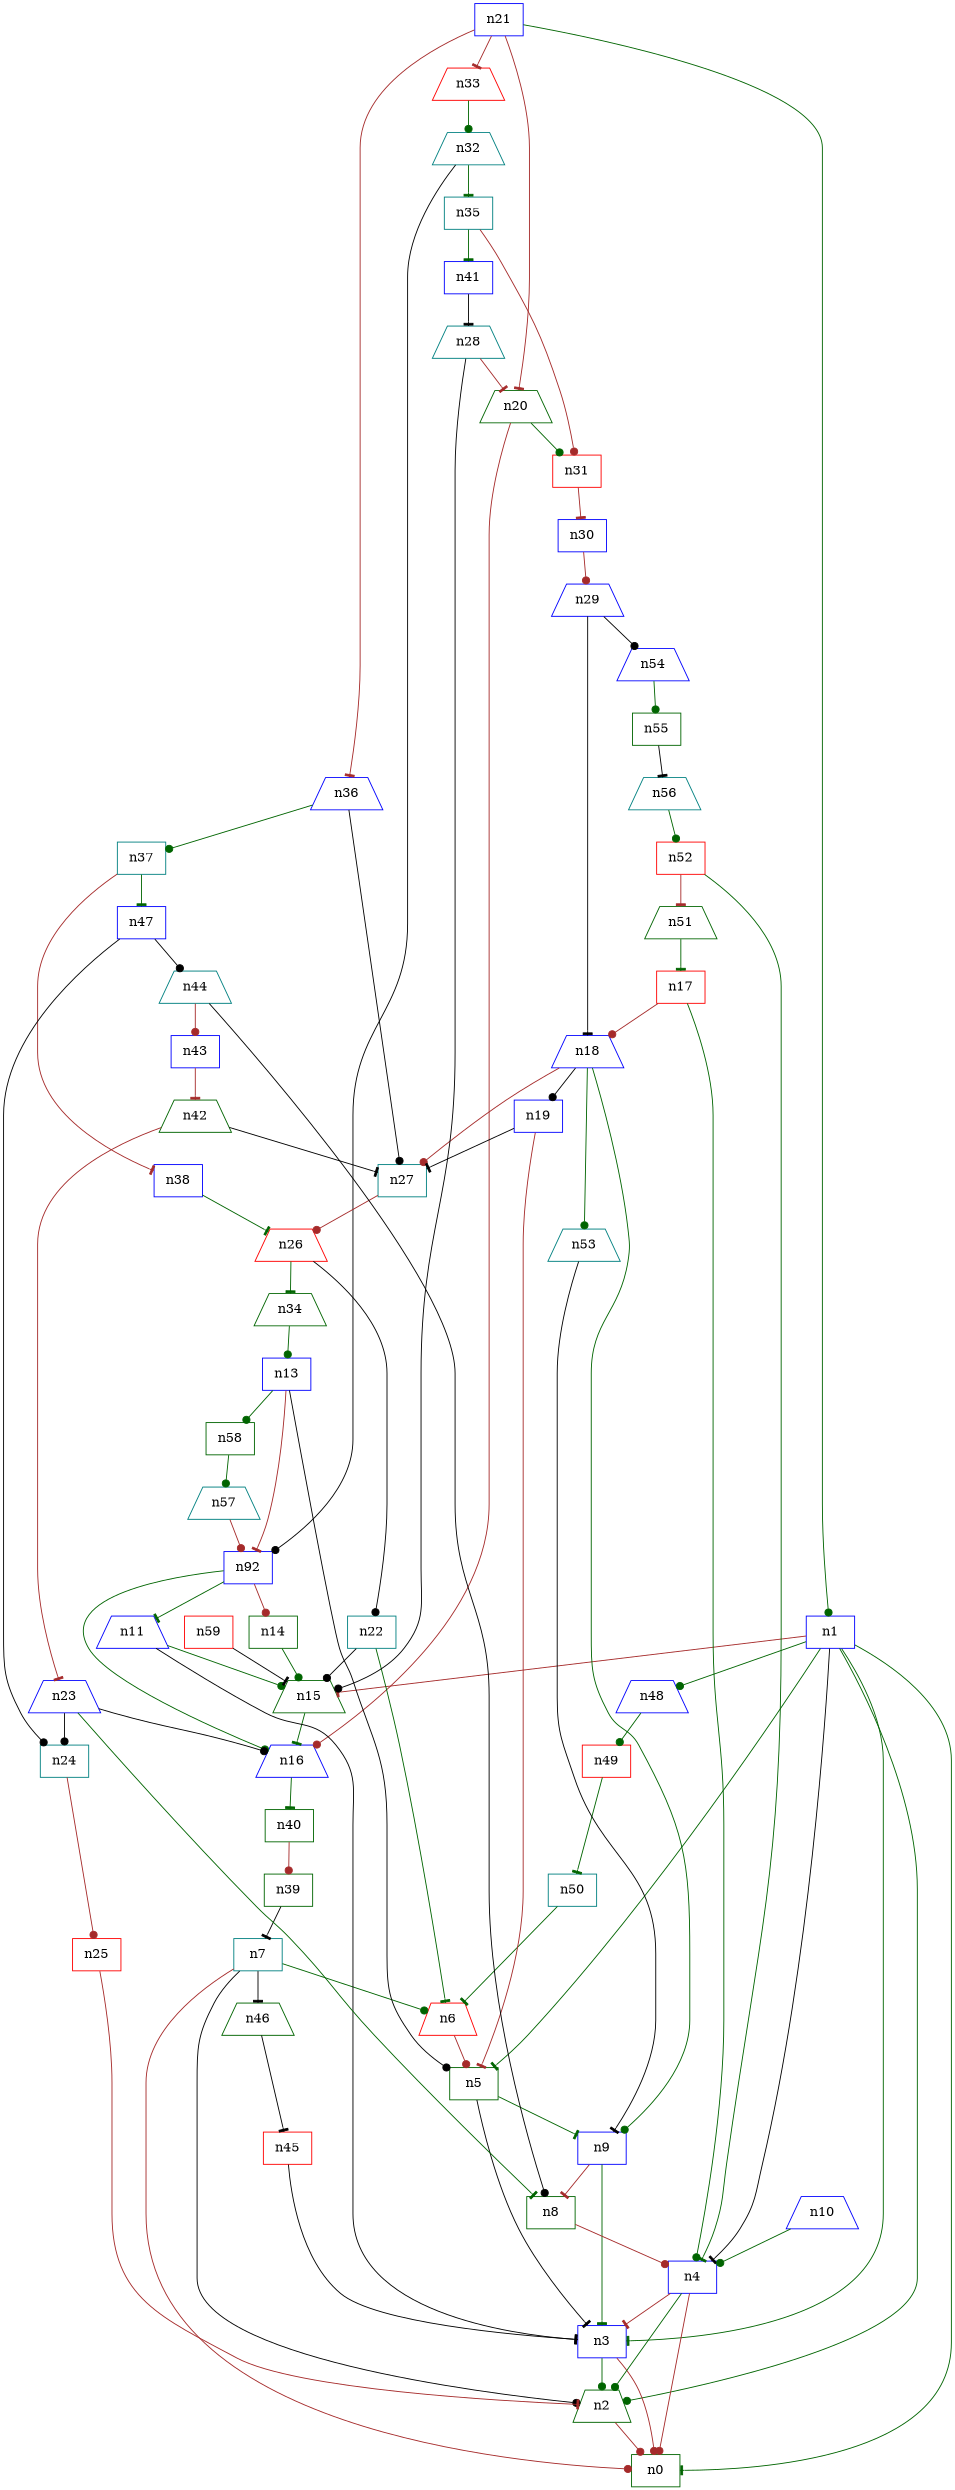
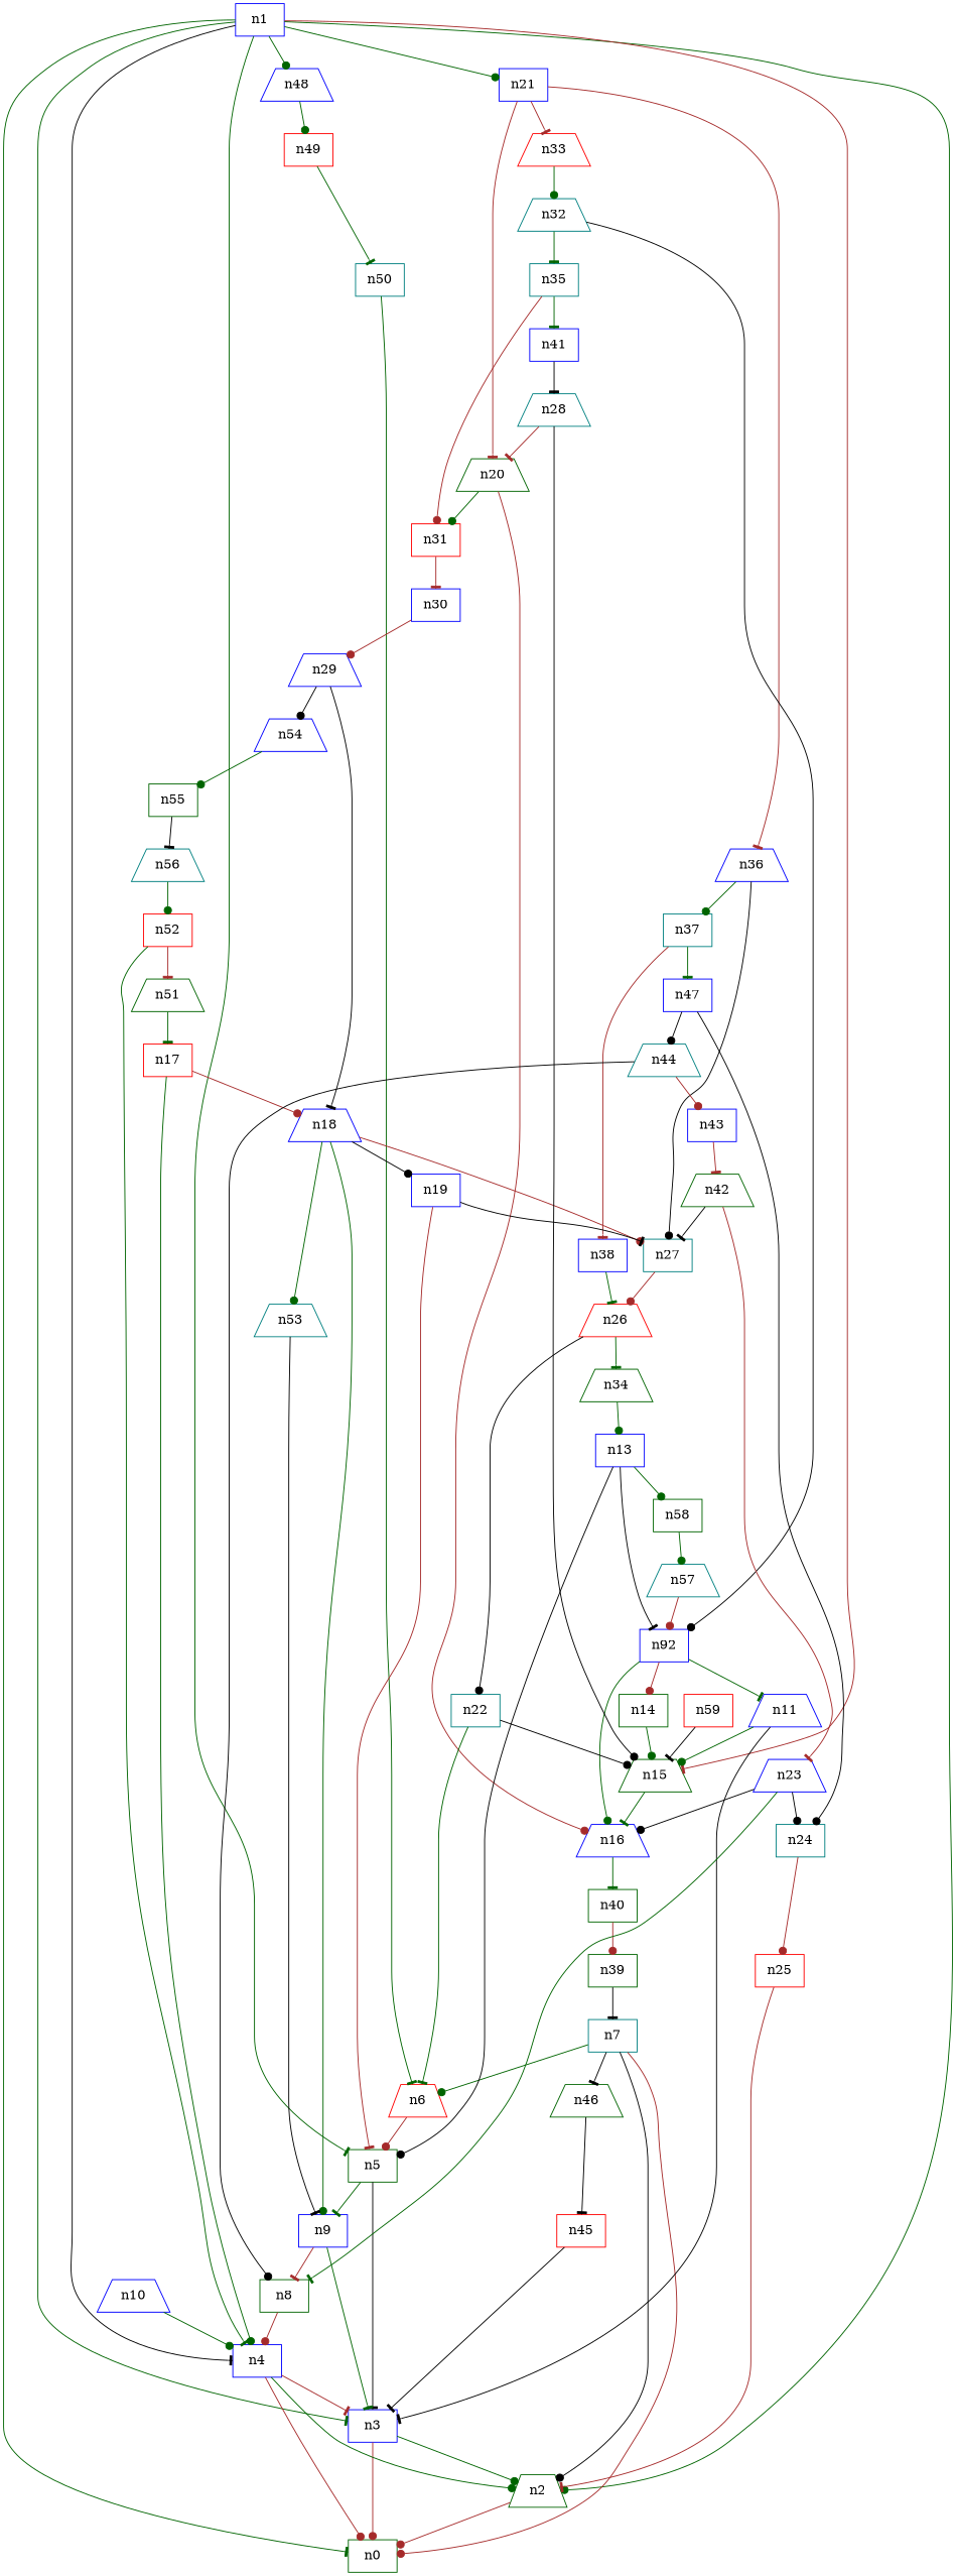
  digraph {
    node [color=blue shape=box]
    edge [arrowhead=dot color=darkgreen]
    n0 [color=darkgreen]
    n1
    n2 [color=darkgreen shape=trapezium]
    n3
    n4
    n5 [color=darkgreen]
    n15 [color=darkgreen shape=trapezium]
    n21
    n48 [shape=trapezium]
    n9
    n16 [shape=trapezium]
    n20 [color=darkgreen shape=trapezium]
    n33 [color=red shape=trapezium]
    n36 [shape=trapezium]
    n49 [color=red]
    n8 [color=darkgreen]
    n40 [color=darkgreen]
    n31 [color=red]
    n32 [color=teal shape=trapezium]
    n27 [color=teal]
    n37 [color=teal]
    n50 [color=teal]
    n6 [color=red shape=trapezium]
    n7 [color=teal]
    n46 [color=darkgreen shape=trapezium]
    n10 [shape=trapezium]
    n45 [color=red]
    n11 [shape=trapezium]
    n12 [label=n92]
    n14 [color=darkgreen]
    n39 [color=darkgreen]
    n13
    n58 [color=darkgreen]
    n57 [color=teal shape=trapezium]
    n17 [color=red]
    n18 [shape=trapezium]
    n19
    n53 [color=teal shape=trapezium]
    n26 [color=red shape=trapezium]
    n59 [color=red]
    n22 [color=teal]
    n34 [color=darkgreen shape=trapezium]
    n30
    n29 [shape=trapezium]
    n35 [color=teal]
    n38
    n47
    n23 [shape=trapezium]
    n24 [color=teal]
    n25 [color=red]
    n28 [color=teal shape=trapezium]
    n54 [shape=trapezium]
    n55 [color=darkgreen]
    n56 [color=teal shape=trapezium]
    n41
    n44 [color=teal shape=trapezium]
    n43
    n42 [color=darkgreen shape=trapezium]
    n51 [color=darkgreen shape=trapezium]
    n52 [color=red]
    n1 -> n0 [arrowhead=tee]
    n1 -> n2
    n1 -> n3 [arrowhead=tee]
    n1 -> n4 [arrowhead=tee color=black]
    n1 -> n5 [arrowhead=tee]
    n1 -> n15 [arrowhead=tee color=brown]
-   n21 -> n1
+   n1 -> n21
    n1 -> n48
    n2 -> n0 [color=brown]
    n3 -> n0 [color=brown]
    n3 -> n2
    n4 -> n0 [color=brown]
    n4 -> n2
    n4 -> n3 [arrowhead=tee color=brown]
    n5 -> n3 [arrowhead=tee color=black]
    n5 -> n9 [arrowhead=tee]
    n15 -> n16 [arrowhead=tee]
    n21 -> n20 [arrowhead=tee color=brown]
    n21 -> n33 [arrowhead=tee color=brown]
    n21 -> n36 [arrowhead=tee color=brown]
    n48 -> n49
    n9 -> n3 [arrowhead=tee]
    n9 -> n8 [arrowhead=tee color=brown]
    n16 -> n40 [arrowhead=tee]
    n20 -> n16 [color=brown]
    n20 -> n31
    n33 -> n32
    n36 -> n27 [color=black]
    n36 -> n37
    n49 -> n50 [arrowhead=tee]
    n8 -> n4 [color=brown]
    n40 -> n39 [color=brown]
    n31 -> n30 [arrowhead=tee color=brown]
    n32 -> n12 [color=black]
    n32 -> n35 [arrowhead=tee]
    n27 -> n26 [color=brown]
    n37 -> n38 [arrowhead=tee color=brown]
    n37 -> n47 [arrowhead=tee]
    n50 -> n6 [arrowhead=tee]
    n6 -> n5 [color=brown]
    n7 -> n0 [color=brown]
    n7 -> n2 [color=black]
    n7 -> n6
    n7 -> n46 [arrowhead=tee color=black]
    n46 -> n45 [arrowhead=tee color=black]
    n10 -> n4
    n45 -> n3 [arrowhead=tee color=black]
    n11 -> n3 [arrowhead=tee color=black]
    n11 -> n15
    n12 -> n16
    n12 -> n11 [arrowhead=tee]
    n12 -> n14 [color=brown]
    n14 -> n15
    n39 -> n7 [arrowhead=tee color=black]
    n13 -> n5 [color=black]
-   n13 -> n12 [arrowhead=tee color=brown]
+   n13 -> n12 [arrowhead=tee color=black]
    n13 -> n58
    n58 -> n57
    n57 -> n12 [color=brown]
    n17 -> n4
    n17 -> n18 [color=brown]
    n18 -> n9
    n18 -> n27 [color=brown]
    n18 -> n19 [color=black]
    n18 -> n53
    n19 -> n5 [arrowhead=tee color=brown]
    n19 -> n27 [arrowhead=tee color=black]
    n53 -> n9 [arrowhead=tee color=black]
    n26 -> n22 [color=black]
    n26 -> n34 [arrowhead=tee]
    n59 -> n15 [arrowhead=tee color=black]
    n22 -> n15 [color=black]
    n22 -> n6 [arrowhead=tee]
    n34 -> n13
    n30 -> n29 [color=brown]
    n29 -> n18 [arrowhead=tee color=black]
    n29 -> n54 [color=black]
    n35 -> n31 [color=brown]
    n35 -> n41 [arrowhead=tee]
    n38 -> n26 [arrowhead=tee]
    n47 -> n24 [color=black]
    n47 -> n44 [color=black]
    n23 -> n16 [color=black]
    n23 -> n8 [arrowhead=tee]
    n23 -> n24 [color=black]
    n24 -> n25 [color=brown]
    n25 -> n2 [arrowhead=tee color=brown]
    n28 -> n15 [color=black]
    n28 -> n20 [arrowhead=tee color=brown]
    n54 -> n55
    n55 -> n56 [arrowhead=tee color=black]
    n56 -> n52
    n41 -> n28 [arrowhead=tee color=black]
    n44 -> n8 [color=black]
    n44 -> n43 [color=brown]
    n43 -> n42 [arrowhead=tee color=brown]
    n42 -> n27 [arrowhead=tee color=black]
    n42 -> n23 [arrowhead=tee color=brown]
    n51 -> n17 [arrowhead=tee]
    n52 -> n4 [arrowhead=tee]
    n52 -> n51 [arrowhead=tee color=brown]
  }
